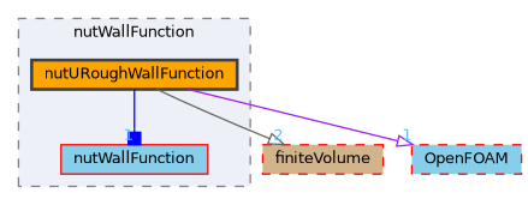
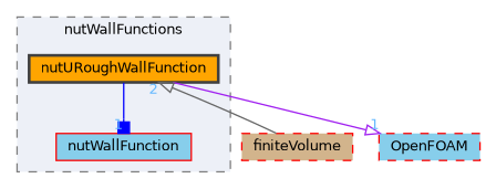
  digraph {
    compound=true
    node [color=red fillcolor=skyblue fontname=Helvetica fontsize=10 shape=box style="filled,dashed"]
    edge [arrowhead=onormal fontcolor=steelblue1 fontname=Helvetica fontsize=10 headlabel=1 labeldistance=1.5 labelfontname=Helvetica labelfontsize=10]
    n1 [height=0.2 label=nutWallFunction style=filled width=0.4]
    n2 [color=grey25 fillcolor=orange height=0.2 label=nutURoughWallFunction style="filled,bold" width=0.4]
    n3 [fillcolor=tan height=0.2 label=finiteVolume width=0.4]
    n4 [height=0.2 label=OpenFOAM width=0.4]
    subgraph cluster_1 {
      bgcolor="#edf0f7"
      fontname=Helvetica
      fontsize=10
-     label=nutWallFunction
+     label=nutWallFunctions
      pencolor=grey50
      style="filled,dashed"
      n1
      n2
    }
    n2 -> n1 [arrowhead=box color=blue]
-   n2 -> n3 [color=gray40 headlabel=2]
+   n3 -> n2 [color=gray40 headlabel=2]
    n2 -> n4 [color=purple]
  }
